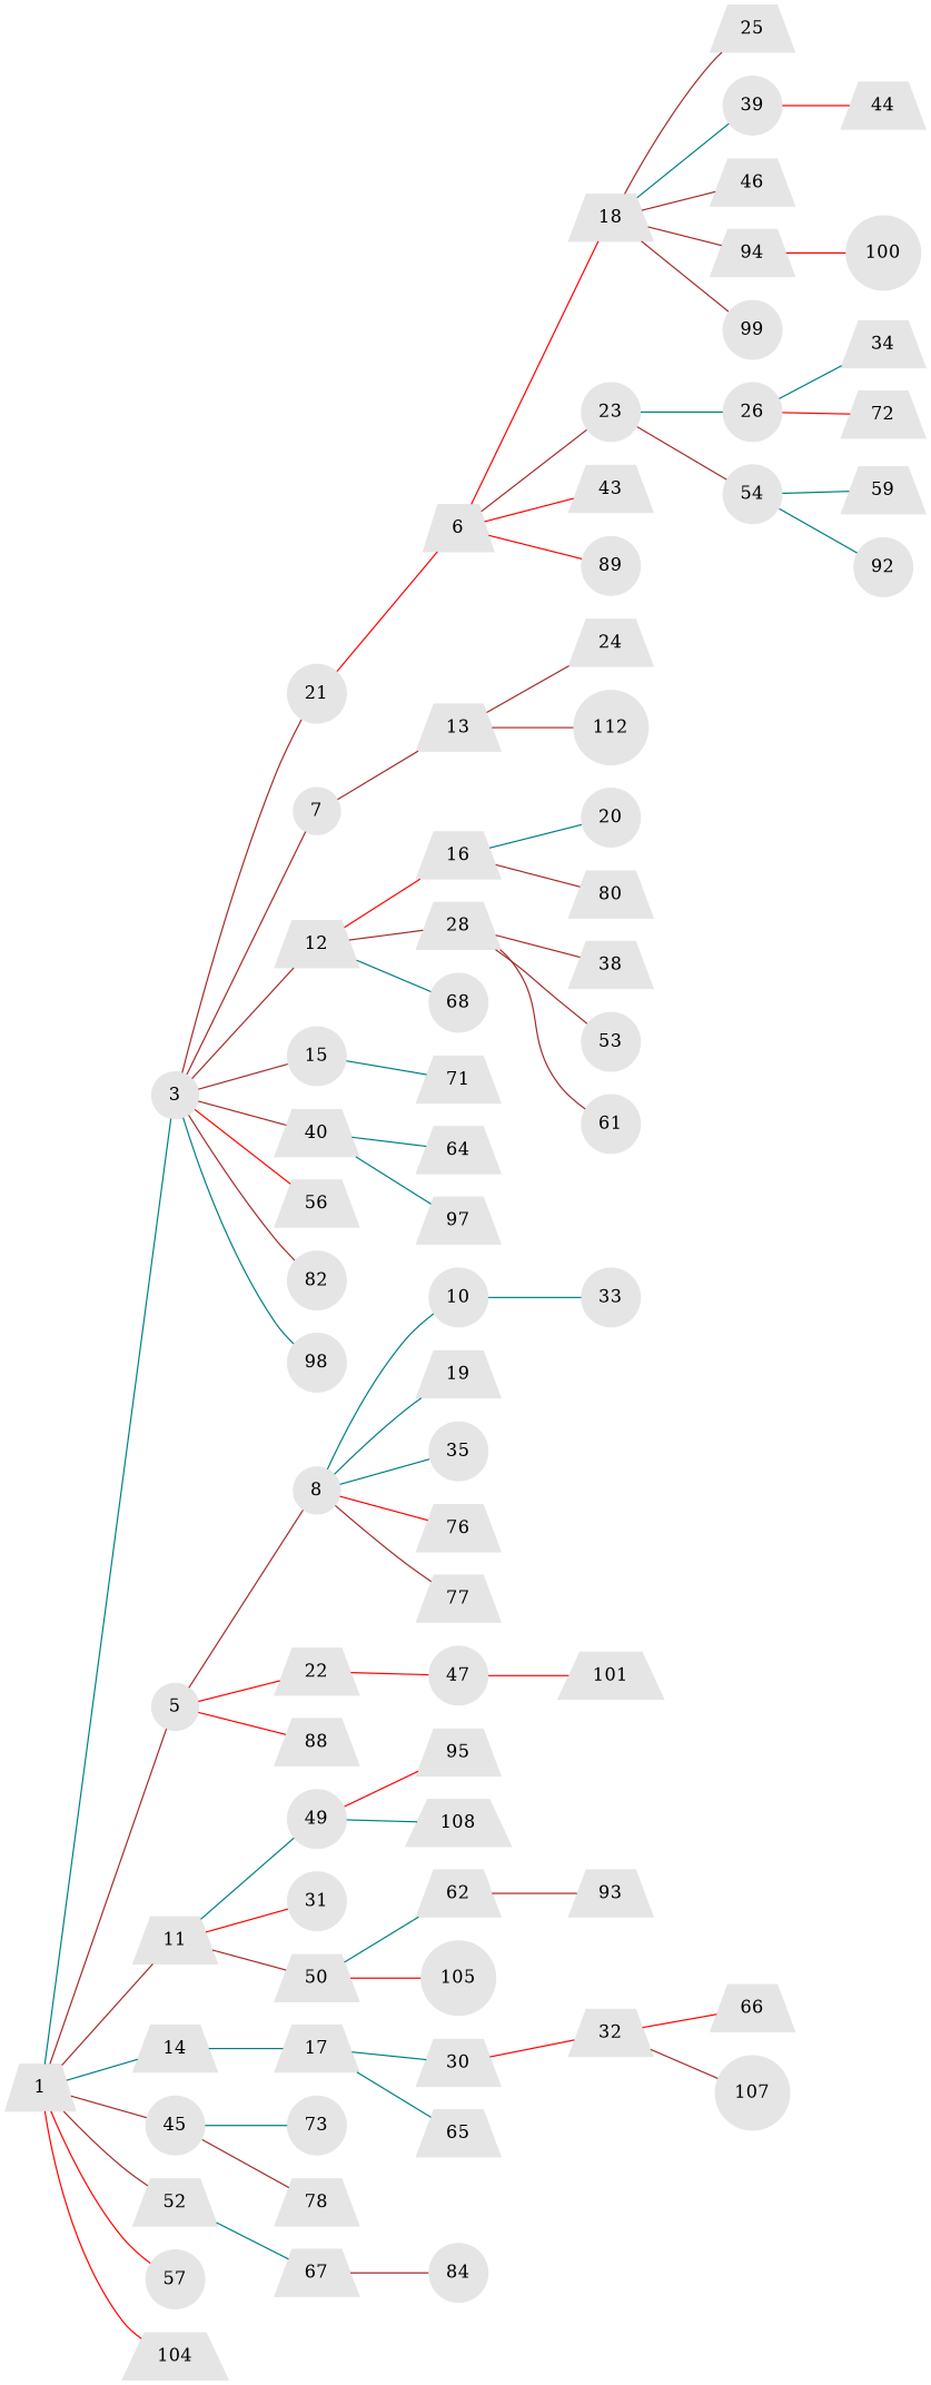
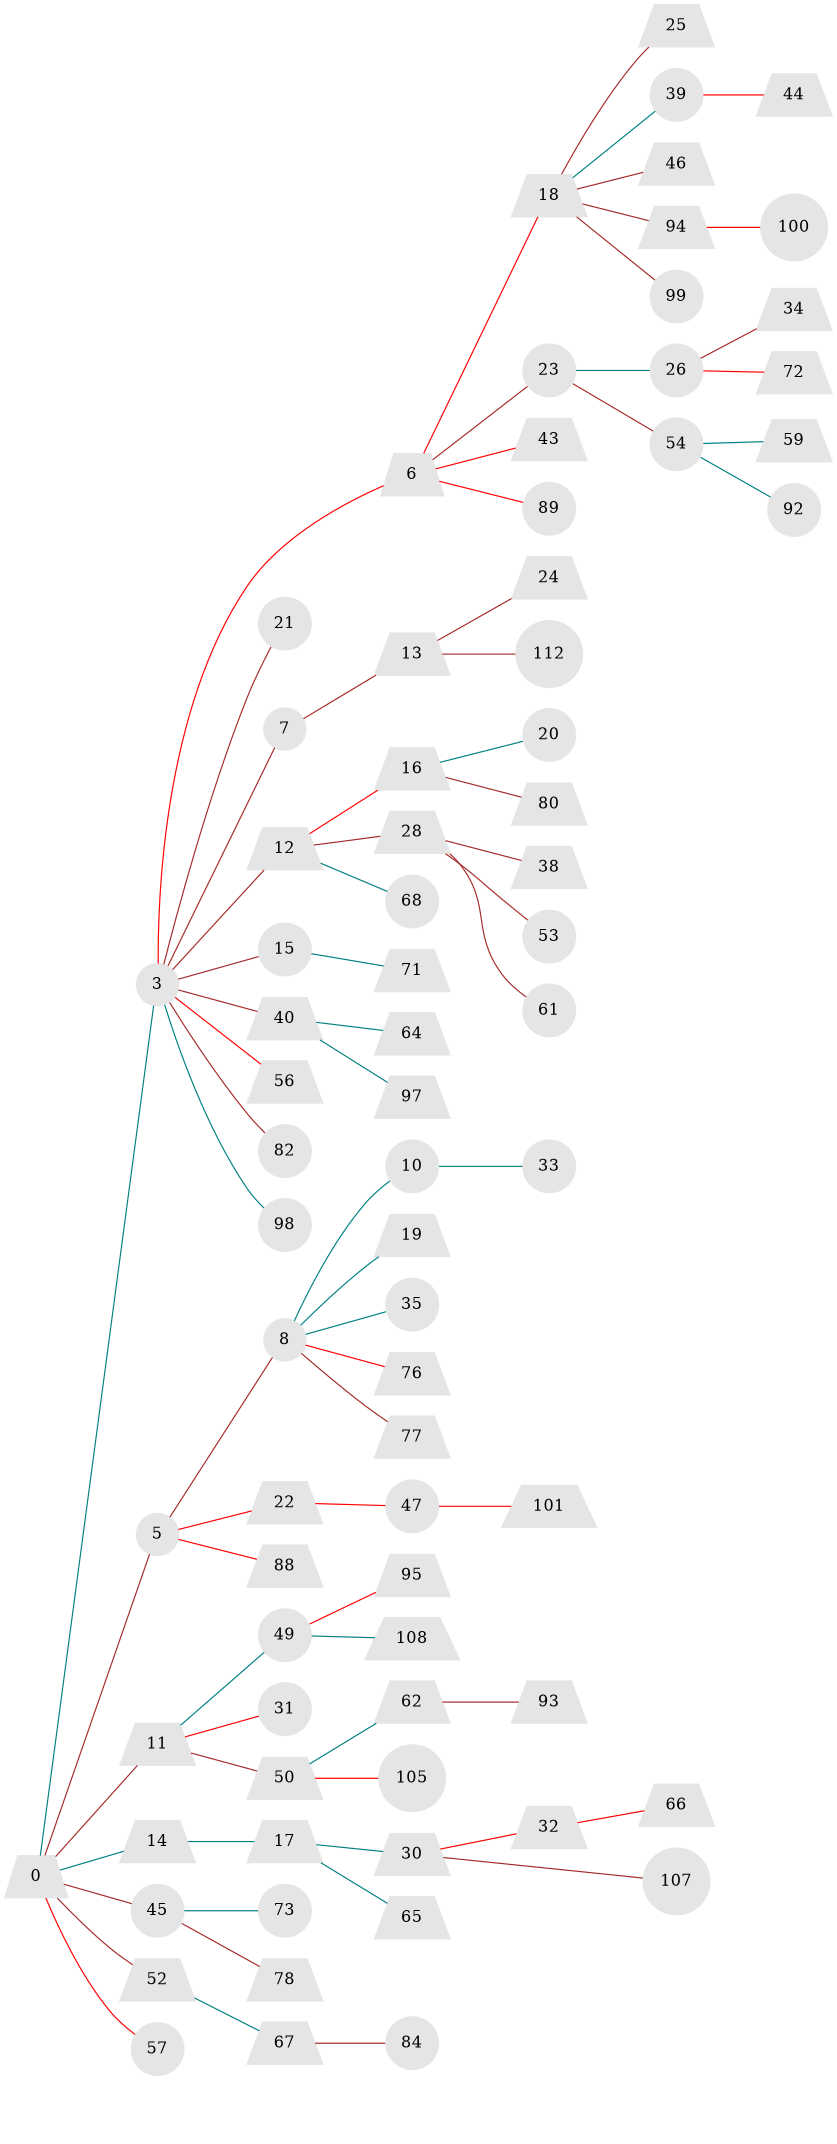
  graph {
    rankdir=LR
    node [color=gray90 shape=trapezium style=filled]
    edge [color=brown]
-   1 [super="+2"]
+   1 [super="+2" label=0]
    3 [shape=circle super="+4"]
    5 [shape=circle super="+27"]
    11 [super="+91"]
    14
    45 [shape=circle]
    52
    57 [shape=circle]
-   104
    6 [super="+86"]
    7 [shape=circle super="+58"]
    12
    15 [shape=circle super="+42"]
    21 [shape=circle]
    40 [super="+87"]
    56
    82 [shape=circle super="+103"]
    98 [shape=circle super="+110"]
    8 [shape=circle super="+9"]
    22 [super="+106"]
    88
    n22 [label=49 shape=circle super="+60"]
    31 [shape=circle super="+41"]
    50 [super="+83"]
    17 [super="+111"]
    73 [shape=circle]
    78 [super="+96"]
    67 [super="+70"]
    18 [super="+36"]
    23 [shape=circle]
    43
    89 [shape=circle]
    13 [super="+49"]
    16 [super="+55"]
    28 [super="+37"]
    68 [shape=circle]
    71 [super="+75"]
    64
    97
    10 [shape=circle super="+79"]
    19
    35 [shape=circle]
    76
    77
    47 [shape=circle super="+90"]
    25
    39 [shape=circle]
    46 [super="+74"]
    94
    99 [shape=circle]
    26 [shape=circle super="+95"]
    54 [shape=circle super="+63"]
    24
    112 [shape=circle]
    33 [shape=circle]
    n56 [label=95]
    108
    62 [super="+102"]
    105 [shape=circle]
    20 [shape=circle]
    80 [super="+81"]
    38 [super="+51"]
    53 [shape=circle]
    61 [shape=circle]
    30 [super="+69"]
    65
    32 [super="+48"]
    44
    100 [shape=circle]
    101
    34
    72 [super="+109"]
    59
    92 [shape=circle]
    66
    107 [shape=circle]
    93
    84 [shape=circle]
    1 -- 3 [color=teal]
    1 -- 5
    1 -- 11
    1 -- 14 [color=teal]
    1 -- 45
    1 -- 52
    1 -- 57 [color=red]
-   1 -- 104 [color=red]
-   21 -- 6 [color=red]
+   3 -- 6 [color=red]
    3 -- 7
    3 -- 12
    3 -- 15
    3 -- 21
    3 -- 40
    3 -- 56 [color=red]
    3 -- 82
    3 -- 98 [color=teal]
    5 -- 8
    5 -- 22 [color=red]
    5 -- 88 [color=red]
    11 -- n22 [color=teal]
    11 -- 31 [color=red]
    11 -- 50
    14 -- 17 [color=teal]
    45 -- 73 [color=teal]
    45 -- 78
    52 -- 67 [color=teal]
    6 -- 18 [color=red]
    6 -- 23
    6 -- 43 [color=red]
    6 -- 89 [color=red]
    7 -- 13
    12 -- 16 [color=red]
    12 -- 28
    12 -- 68 [color=teal]
    15 -- 71 [color=teal]
    40 -- 64 [color=teal]
    40 -- 97 [color=teal]
    8 -- 10 [color=teal]
    8 -- 19 [color=teal]
    8 -- 35 [color=teal]
    8 -- 76 [color=red]
    8 -- 77
    22 -- 47 [color=red]
    n22 -- n56 [color=red]
    n22 -- 108 [color=teal]
    50 -- 62 [color=teal]
    50 -- 105 [color=red]
    17 -- 30 [color=teal]
    17 -- 65 [color=teal]
    67 -- 84
    18 -- 25
    18 -- 39 [color=teal]
    18 -- 46
    18 -- 94
    18 -- 99
    23 -- 26 [color=teal]
    23 -- 54
    13 -- 24
    13 -- 112
    16 -- 20 [color=teal]
    16 -- 80
    28 -- 38
    28 -- 53
    28 -- 61
    10 -- 33 [color=teal]
    47 -- 101 [color=red]
    39 -- 44 [color=red]
    94 -- 100 [color=red]
-   26 -- 34 [color=teal]
+   26 -- 34
    26 -- 72 [color=red]
    54 -- 59 [color=teal]
    54 -- 92 [color=teal]
    62 -- 93
    30 -- 32 [color=red]
    32 -- 66 [color=red]
-   32 -- 107
+   30 -- 107
  }
